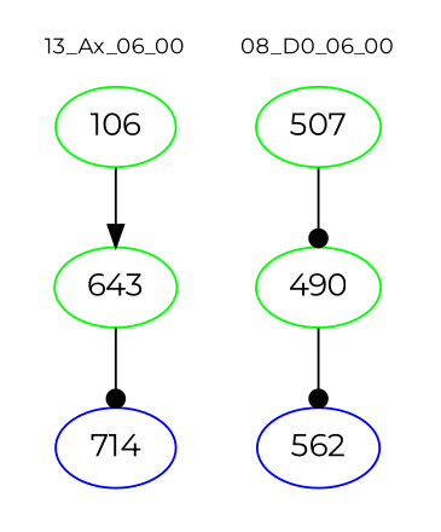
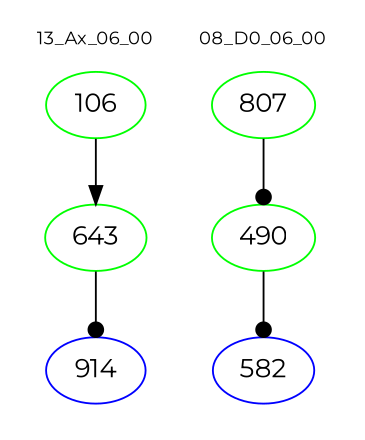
  digraph {
    fontname=Montserrat
    node [color=green fontname=Montserrat]
    edge [arrowhead=dot color=black fontname=Montserrat]
    n1 [label=106]
    n2 [label=643]
-   n3 [color=blue label=714]
-   n4 [label=507]
+   n3 [color=blue label=914]
+   n4 [label=807]
    n5 [label=490]
-   n6 [color=blue label=562]
+   n6 [color=blue label=582]
    subgraph cluster_1 {
      color=white
      fontsize=10
      label="13_Ax_06_00"
      n1
      n2
      n3
    }
    subgraph cluster_2 {
      color=white
      fontsize=10
      label="08_D0_06_00"
      n4
      n5
      n6
    }
    n1 -> n2 [arrowhead=normal]
    n2 -> n3
    n4 -> n5
    n5 -> n6
  }
